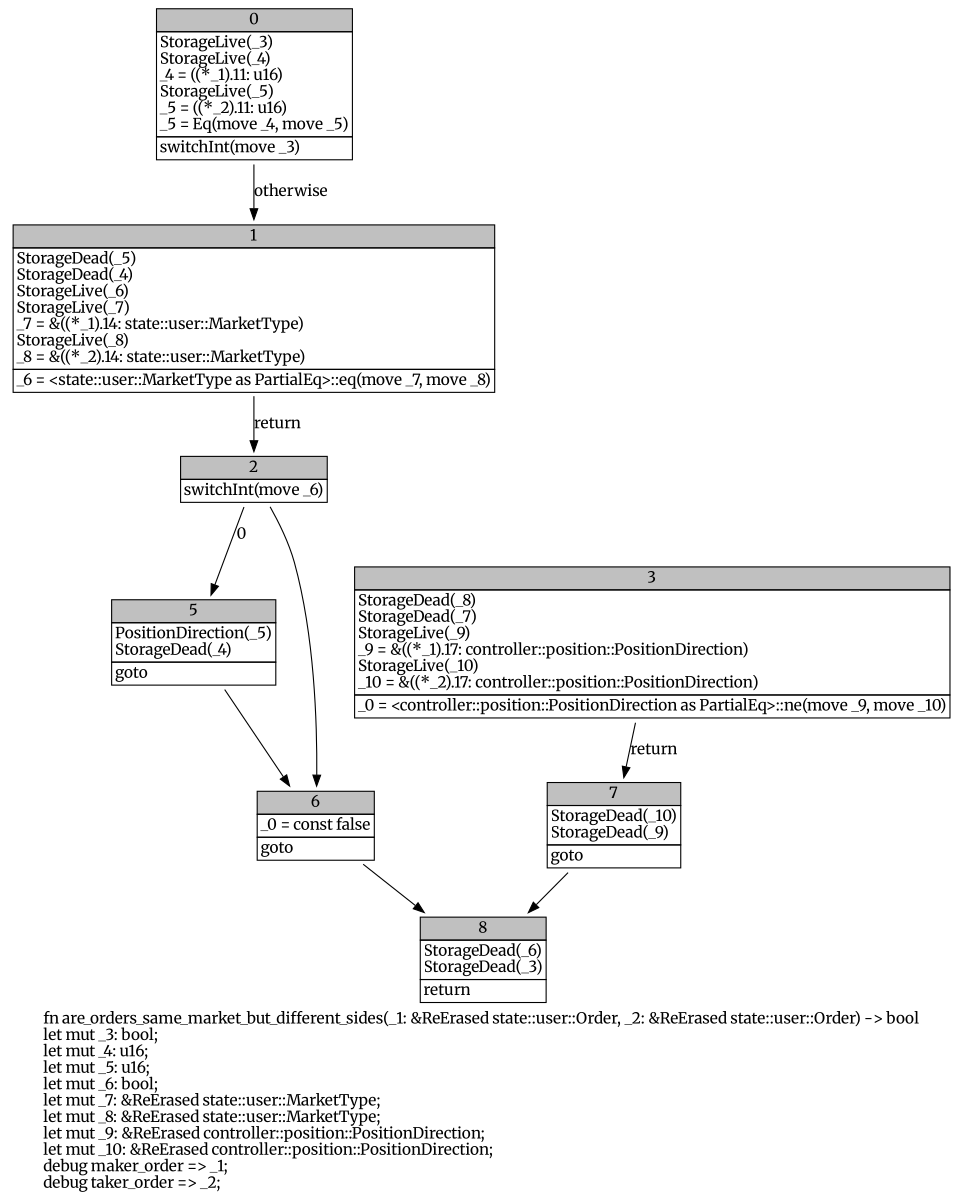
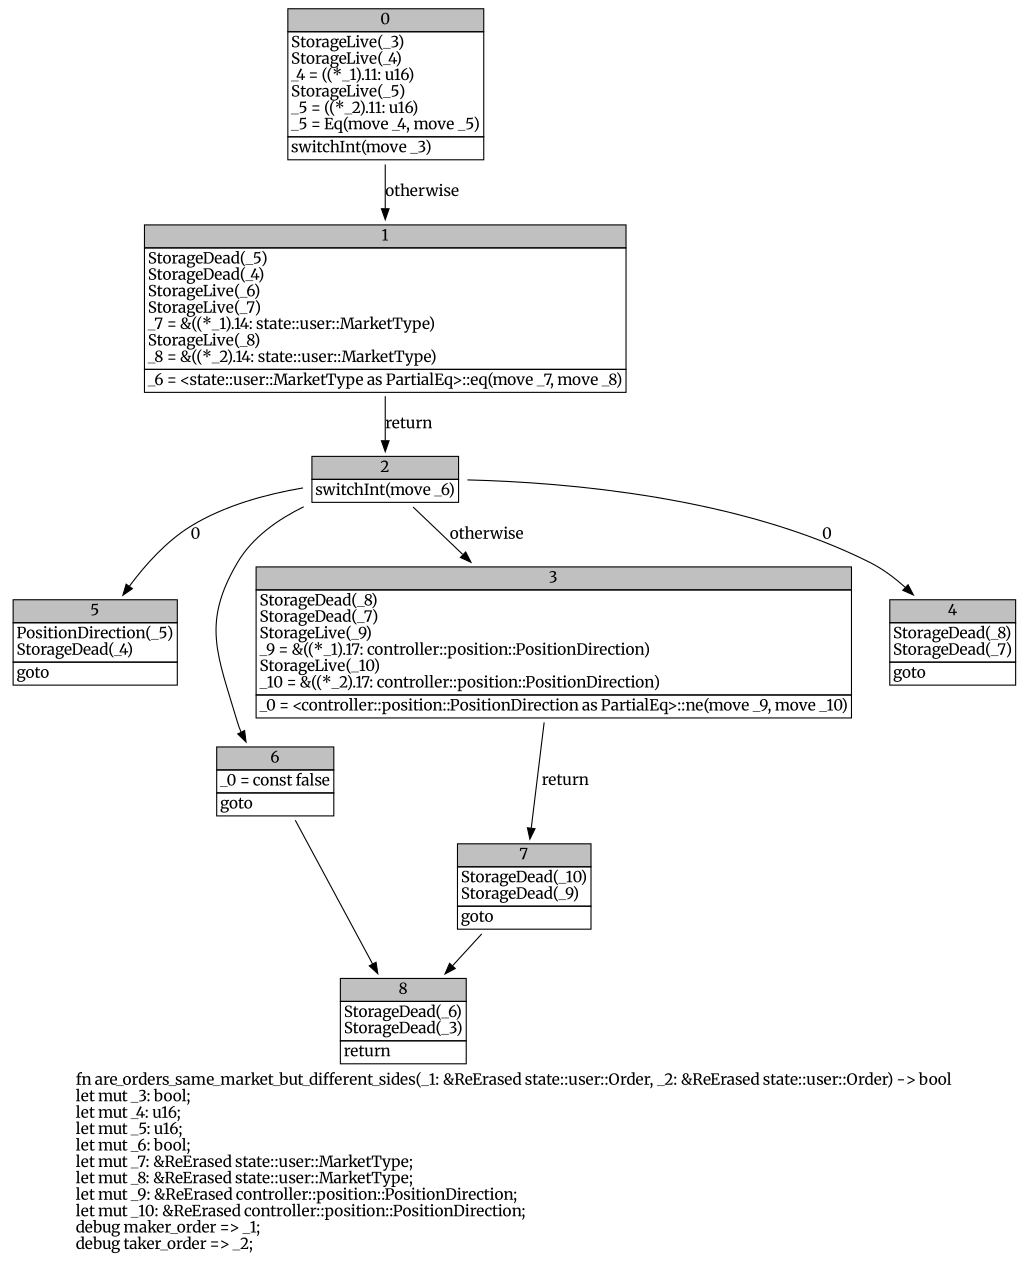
  digraph {
    fontname=Merriweather
    label=<fn are_orders_same_market_but_different_sides(_1: &amp;ReErased state::user::Order, _2: &amp;ReErased state::user::Order) -&gt; bool<br align="left"/>let mut _3: bool;<br align="left"/>let mut _4: u16;<br align="left"/>let mut _5: u16;<br align="left"/>let mut _6: bool;<br align="left"/>let mut _7: &amp;ReErased state::user::MarketType;<br align="left"/>let mut _8: &amp;ReErased state::user::MarketType;<br align="left"/>let mut _9: &amp;ReErased controller::position::PositionDirection;<br align="left"/>let mut _10: &amp;ReErased controller::position::PositionDirection;<br align="left"/>debug maker_order =&gt; _1;<br align="left"/>debug taker_order =&gt; _2;<br align="left"/>>
    node [fontname=Merriweather shape=none]
    edge [fontname=Merriweather]
    n1 [label=<<table border="0" cellborder="1" cellspacing="0"><tr><td bgcolor="gray" align="center" colspan="1">0</td></tr><tr><td align="left" balign="left">StorageLive(_3)<br/>StorageLive(_4)<br/>_4 = ((*_1).11: u16)<br/>StorageLive(_5)<br/>_5 = ((*_2).11: u16)<br/>_5 = Eq(move _4, move _5)<br/></td></tr><tr><td align="left">switchInt(move _3)</td></tr></table>>]
    n2 [label=<<table border="0" cellborder="1" cellspacing="0"><tr><td bgcolor="gray" align="center" colspan="1">1</td></tr><tr><td align="left" balign="left">StorageDead(_5)<br/>StorageDead(_4)<br/>StorageLive(_6)<br/>StorageLive(_7)<br/>_7 = &amp;((*_1).14: state::user::MarketType)<br/>StorageLive(_8)<br/>_8 = &amp;((*_2).14: state::user::MarketType)<br/></td></tr><tr><td align="left">_6 = &lt;state::user::MarketType as PartialEq&gt;::eq(move _7, move _8)</td></tr></table>>]
    n3 [label=<<table border="0" cellborder="1" cellspacing="0"><tr><td bgcolor="gray" align="center" colspan="1">2</td></tr><tr><td align="left">switchInt(move _6)</td></tr></table>>]
    n4 [label=<<table border="0" cellborder="1" cellspacing="0"><tr><td bgcolor="gray" align="center" colspan="1">5</td></tr><tr><td align="left" balign="left">PositionDirection(_5)<br/>StorageDead(_4)<br/></td></tr><tr><td align="left">goto</td></tr></table>>]
    n5 [label=<<table border="0" cellborder="1" cellspacing="0"><tr><td bgcolor="gray" align="center" colspan="1">6</td></tr><tr><td align="left" balign="left">_0 = const false<br/></td></tr><tr><td align="left">goto</td></tr></table>>]
    n6 [label=<<table border="0" cellborder="1" cellspacing="0"><tr><td bgcolor="gray" align="center" colspan="1">3</td></tr><tr><td align="left" balign="left">StorageDead(_8)<br/>StorageDead(_7)<br/>StorageLive(_9)<br/>_9 = &amp;((*_1).17: controller::position::PositionDirection)<br/>StorageLive(_10)<br/>_10 = &amp;((*_2).17: controller::position::PositionDirection)<br/></td></tr><tr><td align="left">_0 = &lt;controller::position::PositionDirection as PartialEq&gt;::ne(move _9, move _10)</td></tr></table>>]
+   n7 [label=<<table border="0" cellborder="1" cellspacing="0"><tr><td bgcolor="gray" align="center" colspan="1">4</td></tr><tr><td align="left" balign="left">StorageDead(_8)<br/>StorageDead(_7)<br/></td></tr><tr><td align="left">goto</td></tr></table>>]
    n8 [label=<<table border="0" cellborder="1" cellspacing="0"><tr><td bgcolor="gray" align="center" colspan="1">7</td></tr><tr><td align="left" balign="left">StorageDead(_10)<br/>StorageDead(_9)<br/></td></tr><tr><td align="left">goto</td></tr></table>>]
    n9 [label=<<table border="0" cellborder="1" cellspacing="0"><tr><td bgcolor="gray" align="center" colspan="1">8</td></tr><tr><td align="left" balign="left">StorageDead(_6)<br/>StorageDead(_3)<br/></td></tr><tr><td align="left">return</td></tr></table>>]
    n1 -> n2 [label=otherwise]
    n2 -> n3 [label=return]
    n3 -> n4 [label=0]
    n3 -> n5
-   n4 -> n5
+   n3 -> n6 [label=otherwise]
+   n3 -> n7 [label=0]
    n5 -> n9
    n6 -> n8 [label=return]
    n8 -> n9
  }
